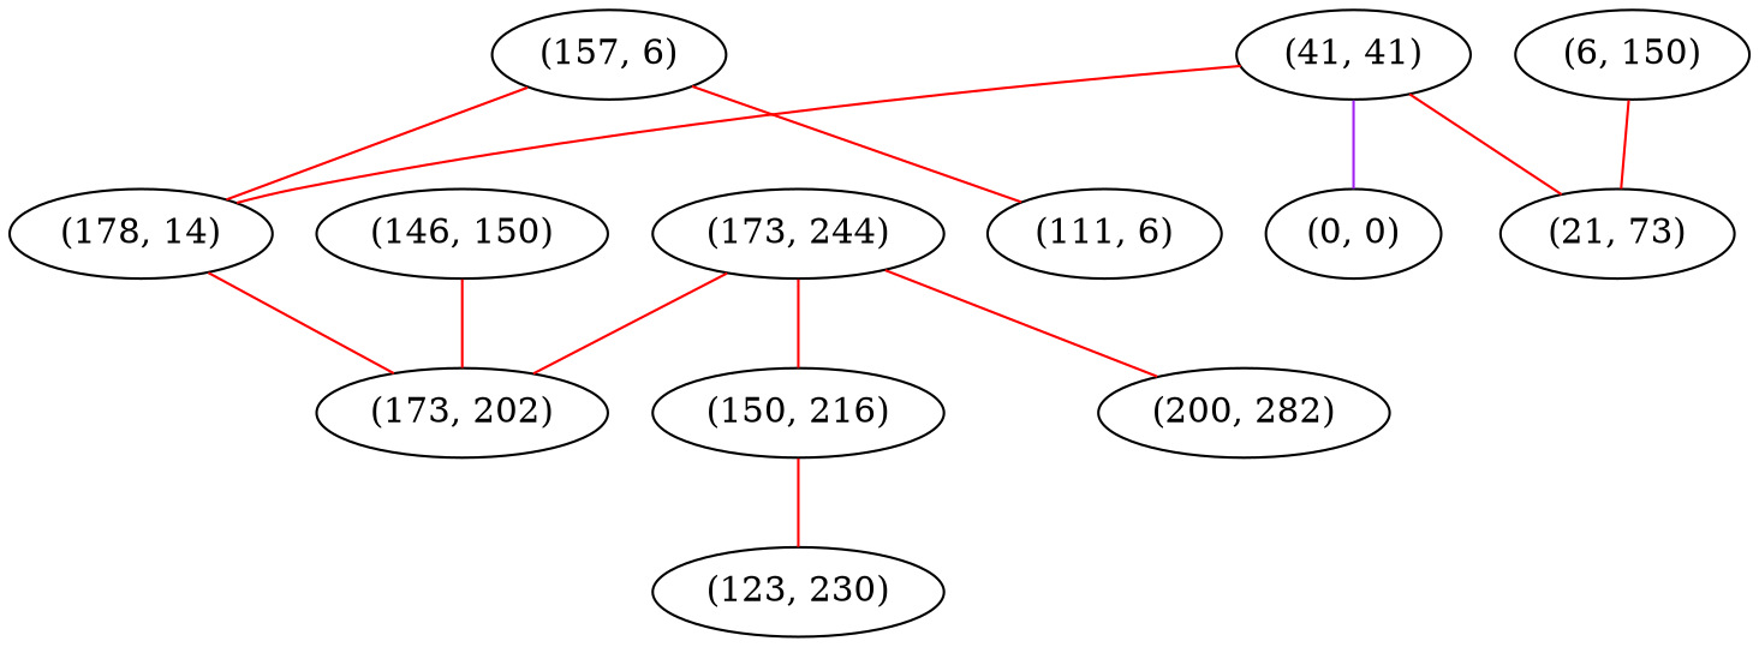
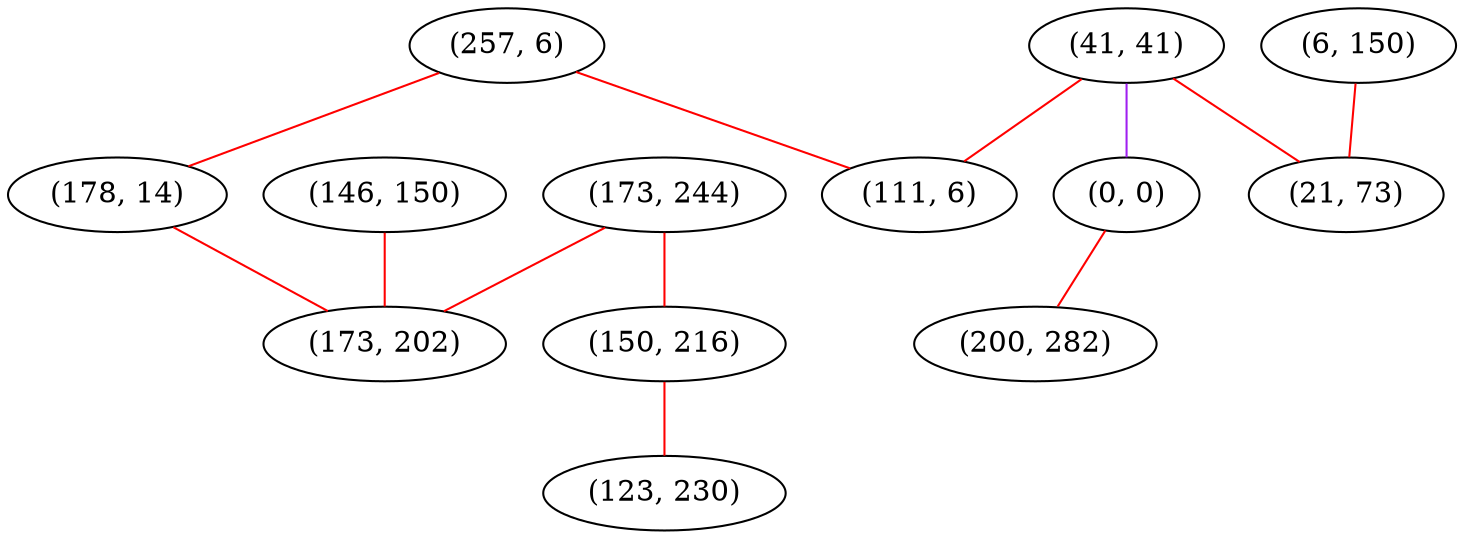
  graph {
    edge [color=red weight=1]
-   "(157, 6)"
+   "(157, 6)" [label="(257, 6)"]
    "(178, 14)"
    "(111, 6)"
    "(173, 202)"
    n5 [label="(173, 244)"]
    "(150, 216)"
    "(200, 282)"
    "(123, 230)"
    "(146, 150)"
    n10 [label="(6, 150)"]
    "(21, 73)"
    "(41, 41)"
    "(0, 0)"
    "(157, 6)" -- "(178, 14)"
    "(157, 6)" -- "(111, 6)"
    "(178, 14)" -- "(173, 202)"
    n5 -- "(173, 202)"
    n5 -- "(150, 216)"
-   n5 -- "(200, 282)"
+   "(0, 0)" -- "(200, 282)"
    "(150, 216)" -- "(123, 230)"
    "(146, 150)" -- "(173, 202)"
    n10 -- "(21, 73)"
-   "(41, 41)" -- "(178, 14)"
+   "(41, 41)" -- "(111, 6)"
    "(41, 41)" -- "(21, 73)"
    "(41, 41)" -- "(0, 0)" [color=purple weight=4]
  }
